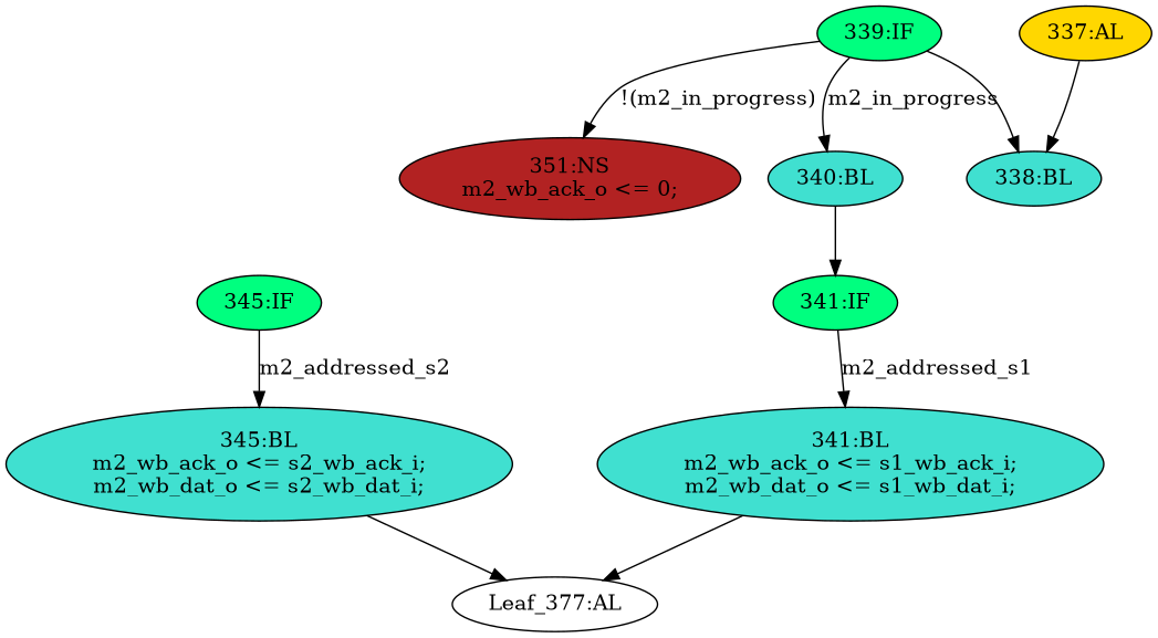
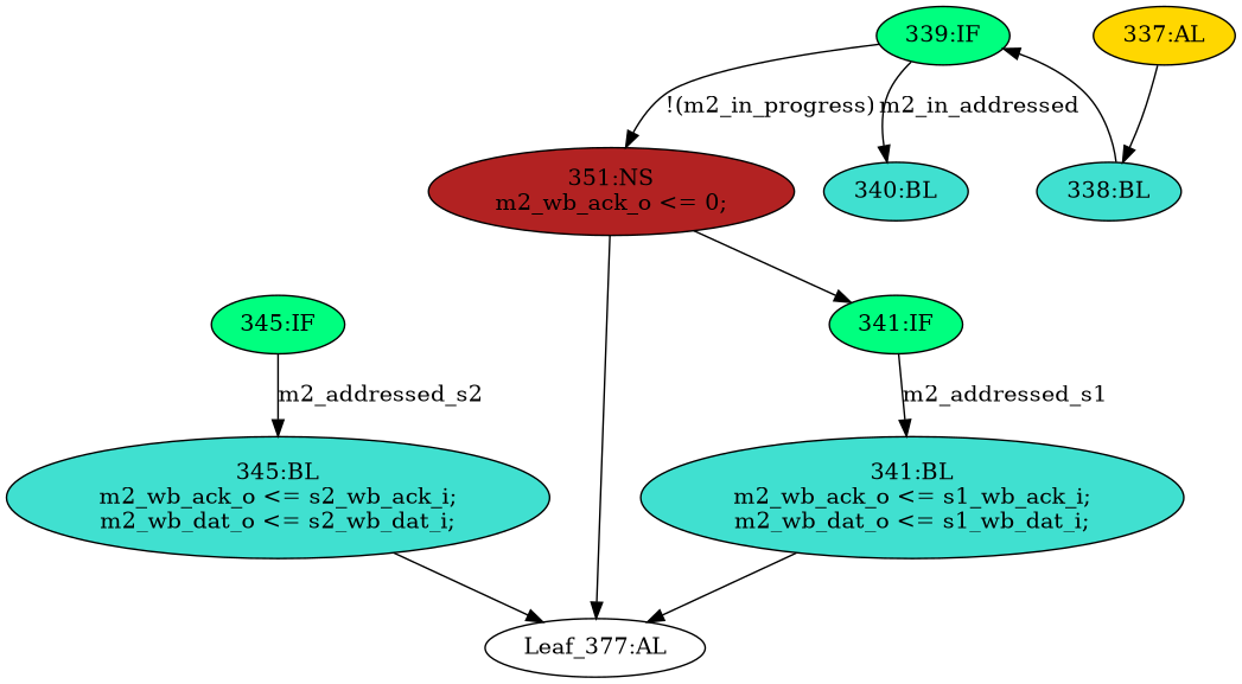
  strict digraph {
    node [fillcolor=turquoise statements="[]" style=filled typ=Block]
    edge [cond="[]" lineno=None]
    n1 [ast="<pyverilog.vparser.ast.IfStatement object at 0x7f88e956da50>" fillcolor=springgreen label="341:IF" typ=IfStatement]
    n2 [ast="<pyverilog.vparser.ast.Block object at 0x7f88e956ded0>" label="341:BL\nm2_wb_ack_o <= s1_wb_ack_i;\nm2_wb_dat_o <= s1_wb_dat_i;" statements="[<pyverilog.vparser.ast.NonblockingSubstitution object at 0x7f88e956df10>, <pyverilog.vparser.ast.NonblockingSubstitution object at 0x7f88e9571090>]"]
    n3 [ast="<pyverilog.vparser.ast.IfStatement object at 0x7f88e956dad0>" fillcolor=springgreen label="345:IF" typ=IfStatement]
    n4 [ast="<pyverilog.vparser.ast.Block object at 0x7f88e956db50>" label="345:BL\nm2_wb_ack_o <= s2_wb_ack_i;\nm2_wb_dat_o <= s2_wb_dat_i;" statements="[<pyverilog.vparser.ast.NonblockingSubstitution object at 0x7f88e956db90>, <pyverilog.vparser.ast.NonblockingSubstitution object at 0x7f88e956dd10>]"]
    n5 [def_var="['m2_wb_ack_o', 'm2_wb_dat_o']" label="Leaf_377:AL" fillcolor="" statements="" style="" typ=""]
    n6 [ast="<pyverilog.vparser.ast.Block object at 0x7f88e9571250>" label="338:BL"]
    n7 [ast="<pyverilog.vparser.ast.IfStatement object at 0x7f88e9571290>" fillcolor=springgreen label="339:IF" typ=IfStatement]
    n8 [ast="<pyverilog.vparser.ast.NonblockingSubstitution object at 0x7f88e95712d0>" fillcolor=firebrick label="351:NS\nm2_wb_ack_o <= 0;" statements="[<pyverilog.vparser.ast.NonblockingSubstitution object at 0x7f88e95712d0>]" typ=NonblockingSubstitution]
    n9 [ast="<pyverilog.vparser.ast.Block object at 0x7f88e9571410>" label="340:BL"]
    n10 [ast="<pyverilog.vparser.ast.Always object at 0x7f88e95714d0>" clk_sens=False fillcolor=gold label="337:AL" sens="['m2_in_progress', 'm2_wb_adr_i', 's1_wb_ack_i', 's2_wb_ack_i', 's1_wb_dat_i', 's2_wb_dat_i', 'm2_addressed_s1', 'm2_addressed_s2']" typ=Always use_var="['s2_wb_dat_i', 's1_wb_ack_i', 's2_wb_ack_i', 'm2_addressed_s1', 'm2_addressed_s2', 's1_wb_dat_i', 'm2_in_progress']"]
    n1 -> n2 [cond="['m2_addressed_s1']" label=m2_addressed_s1 lineno=341]
    n2 -> n5
    n3 -> n4 [cond="['m2_addressed_s2']" label=m2_addressed_s2 lineno=345]
    n4 -> n5
-   n7 -> n6
+   n6 -> n7
    n7 -> n8 [cond="['m2_in_progress']" label="!(m2_in_progress)" lineno=339]
-   n7 -> n9 [cond="['m2_in_progress']" label=m2_in_progress lineno=339]
-   n9 -> n1
+   n7 -> n9 [cond="['m2_in_progress']" label=m2_in_addressed lineno=339]
+   n8 -> n5
+   n8 -> n1
    n10 -> n6
  }
